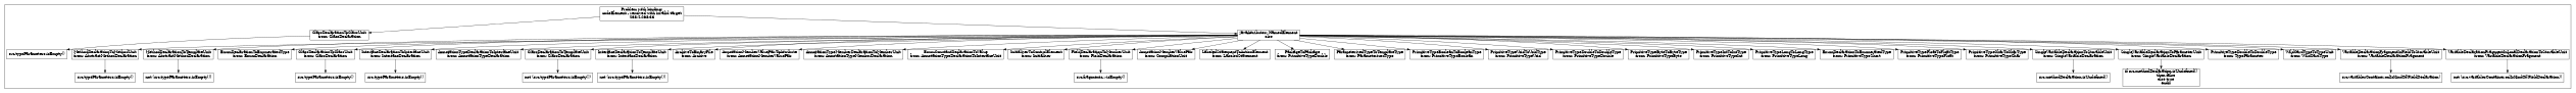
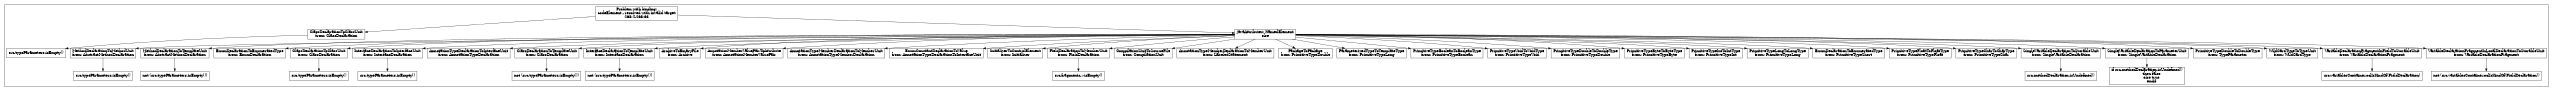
  digraph {
    node [shape=box]
    n1 [label="src.typeParameters.isEmpty()"]
    n2 [label="ClassDeclarationToClassUnit\nfrom: ClassDeclaration"]
    n3 [label="src.typeParameters.isEmpty()"]
    n4 [label="MethodDeclarationToMethodUnit\nfrom: AbstractMethodDeclaration"]
    n5 [label="not (src.typeParameters.isEmpty())"]
    n6 [label="MethodDeclarationToTemplateUnit\nfrom: AbstractMethodDeclaration"]
    n7 [label="EnumDeclarationToEnumeratedType\nfrom: EnumDeclaration"]
    n8 [label="src.typeParameters.isEmpty()"]
    n9 [label="ClassDeclarationToClassUnit\nfrom: ClassDeclaration"]
    n10 [label="src.typeParameters.isEmpty()"]
    n11 [label="InterfaceDeclarationToInterfaceUnit\nfrom: InterfaceDeclaration"]
    n12 [label="AnnotationTypeDeclarationToInterfaceUnit\nfrom: AnnotationTypeDeclaration"]
    n13 [label="not (src.typeParameters.isEmpty())"]
    n14 [label="ClassDeclarationToTemplateUnit\nfrom: ClassDeclaration"]
    n15 [label="not (src.typeParameters.isEmpty())"]
    n16 [label="InterfaceDeclarationToTemplateUnit\nfrom: InterfaceDeclaration"]
    n17 [label="ArchiveToBinaryFile\nfrom: Archive"]
    n18 [label="AnnotationMemberValuePairToAttribute\nfrom: AnnotationMemberValuePair"]
    n19 [label="AnnotationTypeMemberDeclarationToMemberUnit\nfrom: AnnotationTypeMemberDeclaration"]
    n20 [label="EnumConstantDeclarationToValue\nfrom: AnnotationTypeDeclarationToInterfaceUnit"]
    n21 [label="InitializerToControlElement\nfrom: Initializer"]
    n22 [label="src.fragments->isEmpty()"]
    n23 [label="FieldDeclarationToMemberUnit\nfrom: FieldDeclaration"]
-   n24 [label="AnnotationMemberValuePair\nfrom: CompilationUnit"]
-   n25 [label="LabeledStatementToActionElement\nfrom: LabeledStatement"]
+   n24 [label="CompilationUnitToSourceFile\nfrom: CompilationUnit"]
+   n25 [label="AnnotationTypeMemberDeclarationToMemberUnit\nfrom: LabeledStatement"]
    n26 [label="PackageToPackage\nfrom: PrimitiveTypeDouble"]
-   n27 [label="ParameterizedTypeToTemplateType\nfrom: ParameterizedType"]
+   n27 [label="ParameterizedTypeToTemplateType\nfrom: PrimitiveTypeLong"]
    n28 [label="PrimitiveTypeBooleanToBooleanType\nfrom: PrimitiveTypeBoolean"]
    n29 [label="PrimitiveTypeVoidToVoidType\nfrom: PrimitiveTypeVoid"]
    n30 [label="PrimitiveTypeDoubleToDoubleType\nfrom: PrimitiveTypeDouble"]
    n31 [label="PrimitiveTypeByteToByteType\nfrom: PrimitiveTypeByte"]
    n32 [label="PrimitiveTypeIntToIntType\nfrom: PrimitiveTypeInt"]
    n33 [label="PrimitiveTypeLongToLongType\nfrom: PrimitiveTypeLong"]
    n34 [label="EnumDeclarationToEnumeratedType\nfrom: PrimitiveTypeShort"]
    n35 [label="PrimitiveTypeFloatToFloatType\nfrom: PrimitiveTypeFloat"]
    n36 [label="PrimitiveTypeCharToCharType\nfrom: PrimitiveTypeChar"]
    n37 [label="src.methodDeclaration.isUndefined()"]
    n38 [label="SingleVariableDeclarationToStorableUnit\nfrom: SingleVariableDeclaration"]
    n39 [label="if src.methodDeclaration.isUndefined()\n	then false\n	else true\n	endif"]
    n40 [label="SingleVariableDeclarationToParameterUnit\nfrom: SingleVariableDeclaration"]
    n41 [label="PrimitiveTypeDoubleToDoubleType\nfrom: TypeParameter"]
    n42 [label="WildCardTypeToTypeUnit\nfrom: WildCardType"]
    n43 [label="src.variablesContainer.oclIsKindOf(FieldDeclaration)"]
    n44 [label="VariableDeclarationFragmentInFieldToStorableUnit\nfrom: VariableDeclarationFragment"]
    n45 [label="not (src.variablesContainer.oclIsKindOf(FieldDeclaration))"]
    n46 [label="VariableDeclarationFragmentInLocalDeclarationToStorableUnit\nfrom: VariableDeclarationFragment"]
    n47 [label="javaAttributes: NamedElement\nelse"]
    n48 [label="Problem with binding:\ncodeElement - resolved with invalid target\n268:4-268:33"]
    subgraph cluster_1 {
      n1
      n2
      n3
      n4
      n5
      n6
      n7
      n8
      n9
      n10
      n11
      n12
      n13
      n14
      n15
      n16
      n17
      n18
      n19
      n20
      n21
      n22
      n23
      n24
      n25
      n26
      n27
      n28
      n29
      n30
      n31
      n32
      n33
      n34
      n35
      n36
      n37
      n38
      n39
      n40
      n41
      n42
      n43
      n44
      n45
      n46
      n47
      n48
    }
    n2 -> n1
    n4 -> n3
    n6 -> n5
    n9 -> n8
    n11 -> n10
    n14 -> n13
    n16 -> n15
    n23 -> n22
    n38 -> n37
    n40 -> n39
    n44 -> n43
    n46 -> n45
    n47 -> n4
    n47 -> n6
    n47 -> n7
    n47 -> n9
    n47 -> n11
    n47 -> n12
    n47 -> n14
    n47 -> n16
    n47 -> n17
    n47 -> n18
    n47 -> n19
    n47 -> n20
    n47 -> n21
    n47 -> n23
    n47 -> n24
    n47 -> n25
    n47 -> n26
    n47 -> n27
    n47 -> n28
    n47 -> n29
    n47 -> n30
    n47 -> n31
    n47 -> n32
    n47 -> n33
    n47 -> n34
    n47 -> n35
    n47 -> n36
    n47 -> n38
    n47 -> n40
    n47 -> n41
    n47 -> n42
    n47 -> n44
    n47 -> n46
    n48 -> n2
    n48 -> n47
  }
